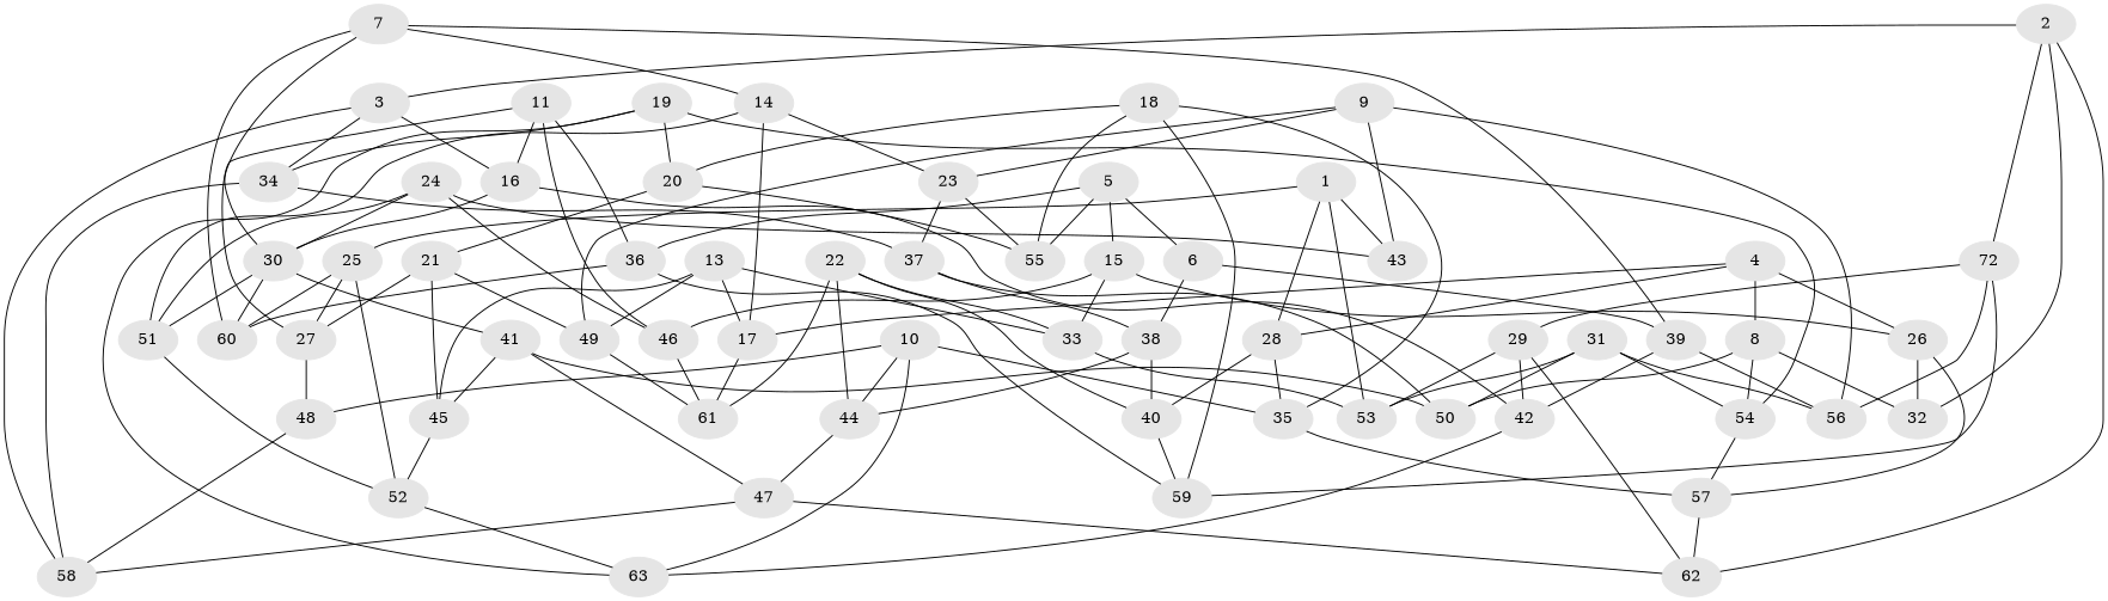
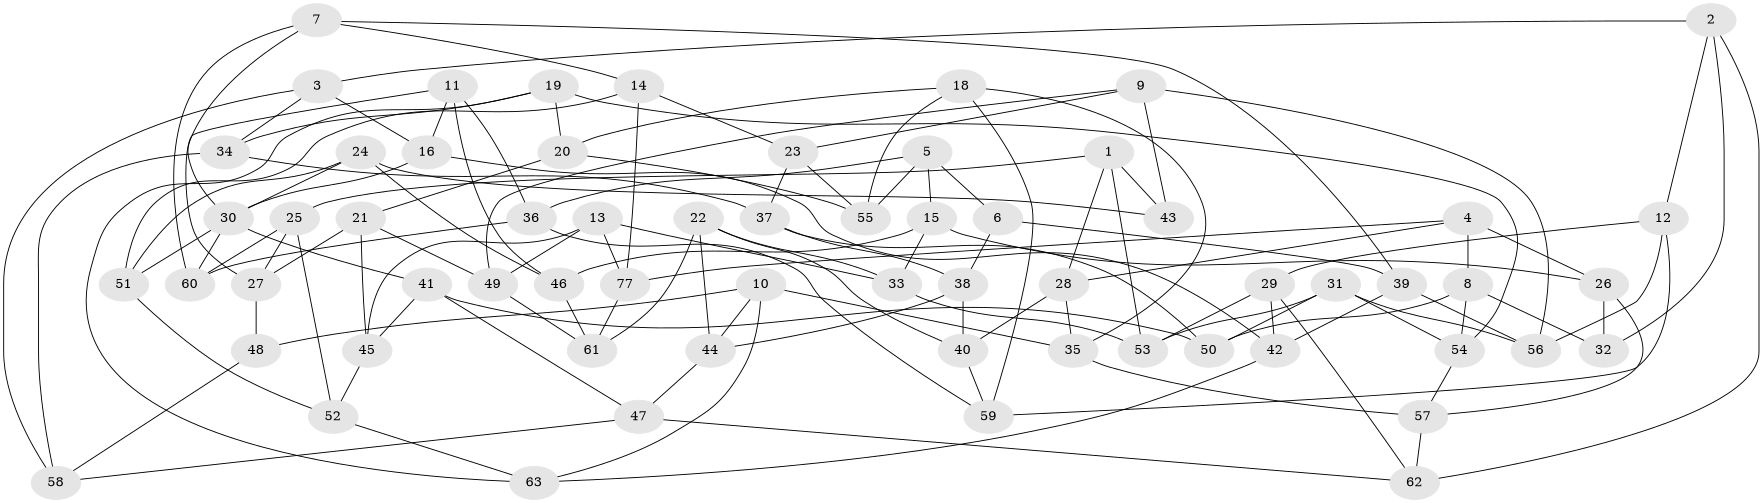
  graph {
    node [color=gray90 style=filled]
    1
    25
    28
    43
    53
    60
    27
    52
    35
    40
    2
    3
-   12 [label=72]
+   12
    32
    62
    16
    34
    58
    56
    29
    59
    30
    42
    37
    4
    8
-   17
+   17 [label=77]
    26
    50
    54
    61
    57
    5
    6
    15
    36
    55
    38
    39
    46
    33
    44
    48
    7
    14
    23
    51
    41
    9
    49
    10
    63
    47
    11
    13
    45
    18
    20
    21
    19
    22
    24
    31
    1 -- 25
    1 -- 28
    1 -- 43
    1 -- 53
    25 -- 60
    25 -- 27
    25 -- 52
    28 -- 35
    28 -- 40
    27 -- 48
    52 -- 63
    35 -- 57
    40 -- 59
    2 -- 3
    2 -- 12
    2 -- 32
    2 -- 62
    3 -- 16
    3 -- 34
    3 -- 58
    12 -- 56
    12 -- 29
    12 -- 59
    16 -- 30
    16 -- 42
    34 -- 58
    34 -- 37
    29 -- 53
    29 -- 62
    29 -- 42
    30 -- 60
    30 -- 51
    30 -- 41
    42 -- 63
    37 -- 50
    37 -- 38
    4 -- 28
    4 -- 8
    4 -- 17
    4 -- 26
    8 -- 32
    8 -- 50
    8 -- 54
    17 -- 61
    26 -- 32
    26 -- 57
    54 -- 57
    57 -- 62
    5 -- 6
    5 -- 15
    5 -- 36
    5 -- 55
    6 -- 38
    6 -- 39
    15 -- 26
    15 -- 46
    15 -- 33
    36 -- 60
    36 -- 59
    38 -- 40
    38 -- 44
    39 -- 56
    39 -- 42
    46 -- 61
    33 -- 53
    44 -- 47
    48 -- 58
    7 -- 60
    7 -- 30
    7 -- 39
    7 -- 14
    14 -- 17
    14 -- 23
    14 -- 51
    23 -- 37
    23 -- 55
    51 -- 52
    41 -- 50
    41 -- 47
    41 -- 45
    9 -- 43
    9 -- 56
    9 -- 23
    9 -- 49
    49 -- 61
    10 -- 35
    10 -- 44
    10 -- 48
    10 -- 63
    47 -- 62
    47 -- 58
    11 -- 27
    11 -- 16
    11 -- 36
    11 -- 46
    13 -- 17
    13 -- 33
    13 -- 49
    13 -- 45
    45 -- 52
    18 -- 35
    18 -- 59
    18 -- 55
    18 -- 20
    20 -- 55
    20 -- 21
    21 -- 27
    21 -- 49
    21 -- 45
    19 -- 34
    19 -- 54
    19 -- 63
    19 -- 20
    22 -- 40
    22 -- 61
    22 -- 33
    22 -- 44
    24 -- 43
    24 -- 30
    24 -- 46
    24 -- 51
    31 -- 53
    31 -- 56
    31 -- 50
    31 -- 54
  }
